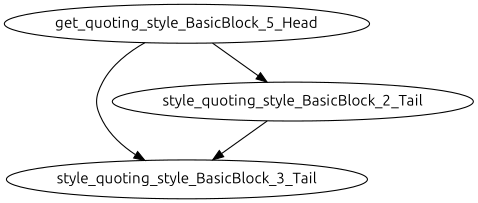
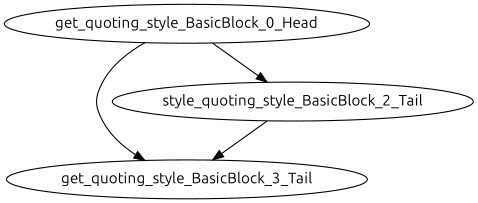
  digraph {
    fontname=Ubuntu
    node [fontname=Ubuntu]
    edge [fontname=Ubuntu]
-   get_quoting_style_BasicBlock_0_Head [label=get_quoting_style_BasicBlock_5_Head]
-   get_quoting_style_BasicBlock_3_Tail [label=style_quoting_style_BasicBlock_3_Tail]
+   get_quoting_style_BasicBlock_0_Head
+   get_quoting_style_BasicBlock_3_Tail
    n3 [label=style_quoting_style_BasicBlock_2_Tail]
    get_quoting_style_BasicBlock_0_Head -> get_quoting_style_BasicBlock_3_Tail
    get_quoting_style_BasicBlock_0_Head -> n3
    n3 -> get_quoting_style_BasicBlock_3_Tail
  }
